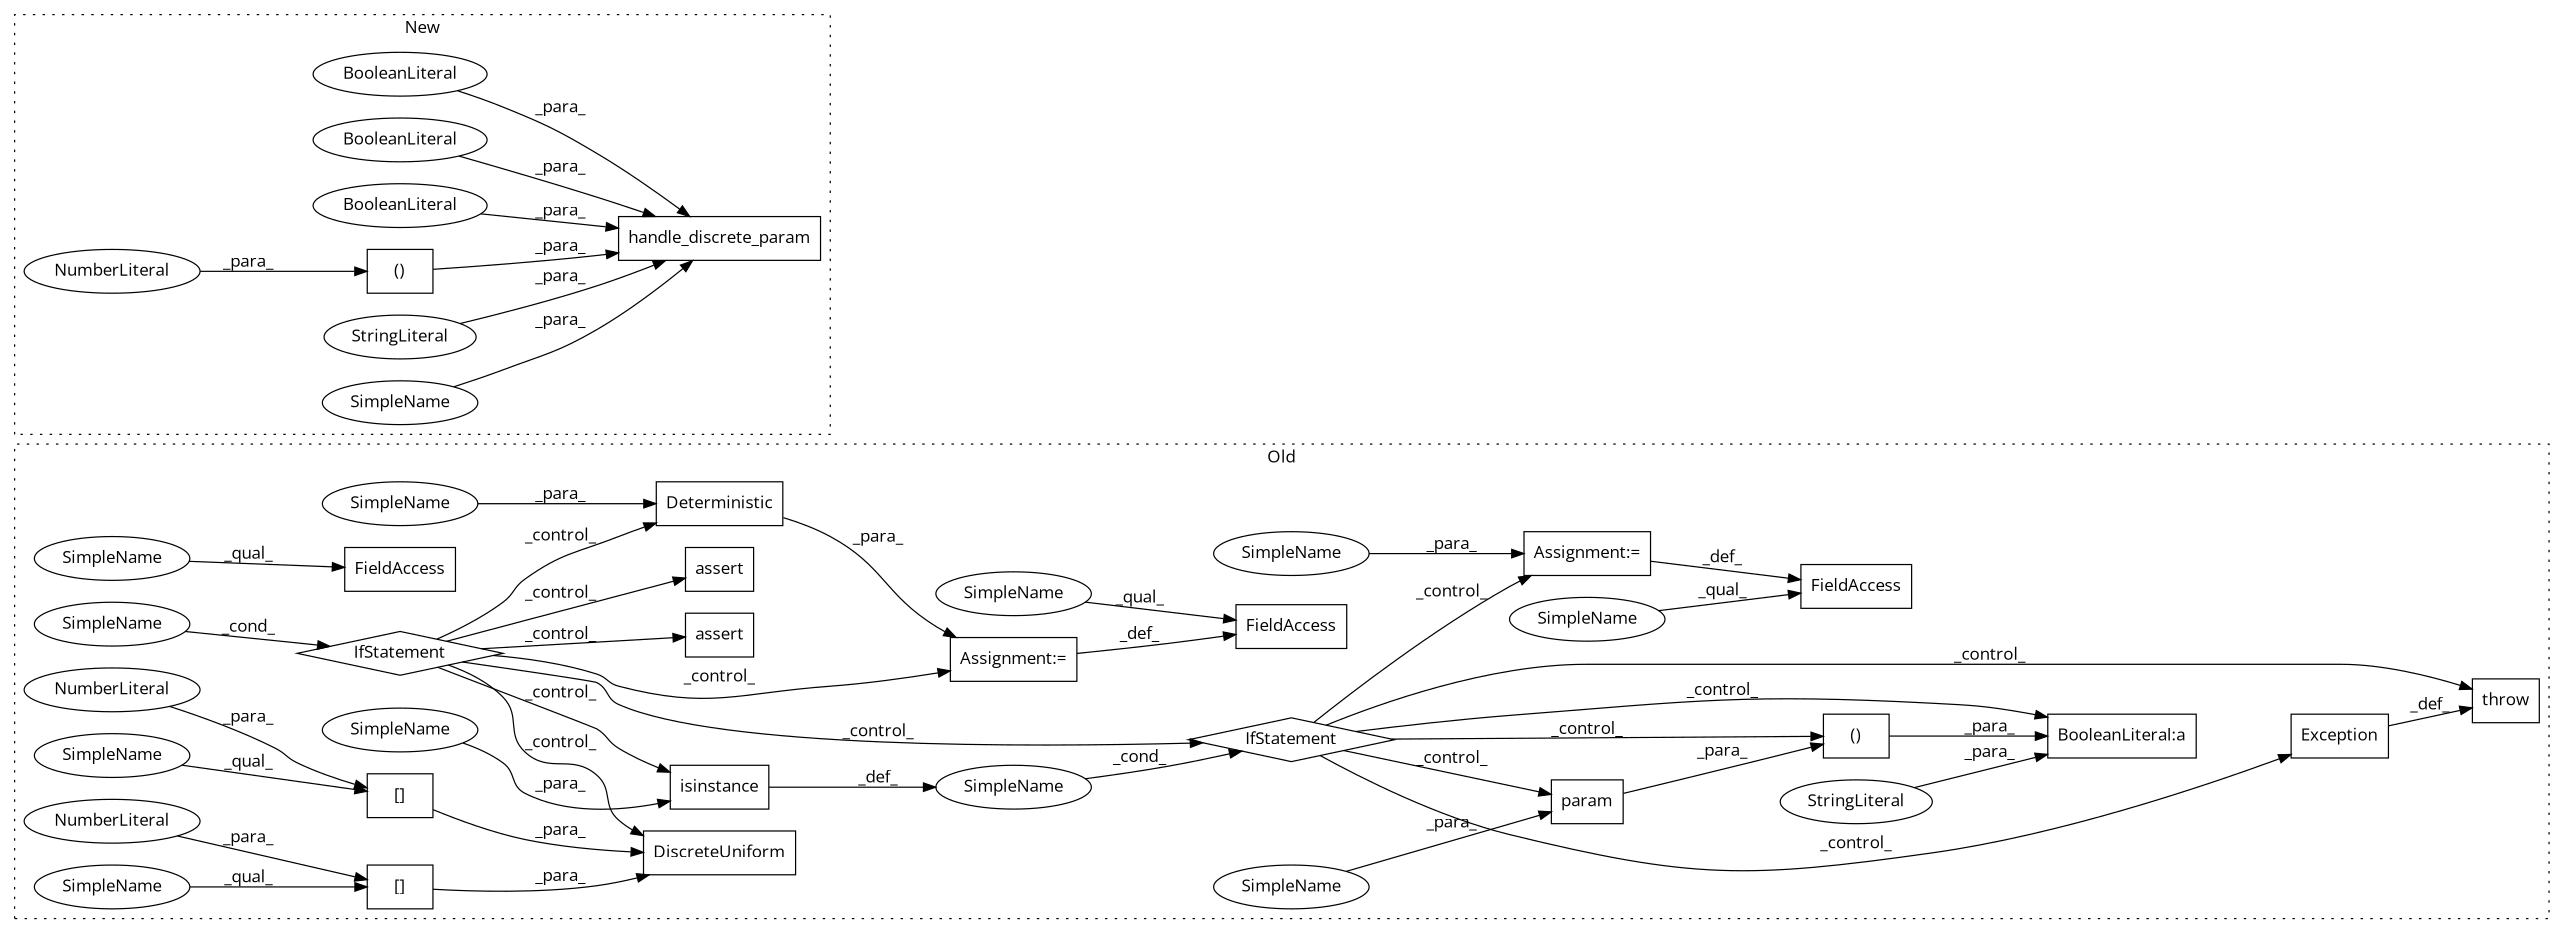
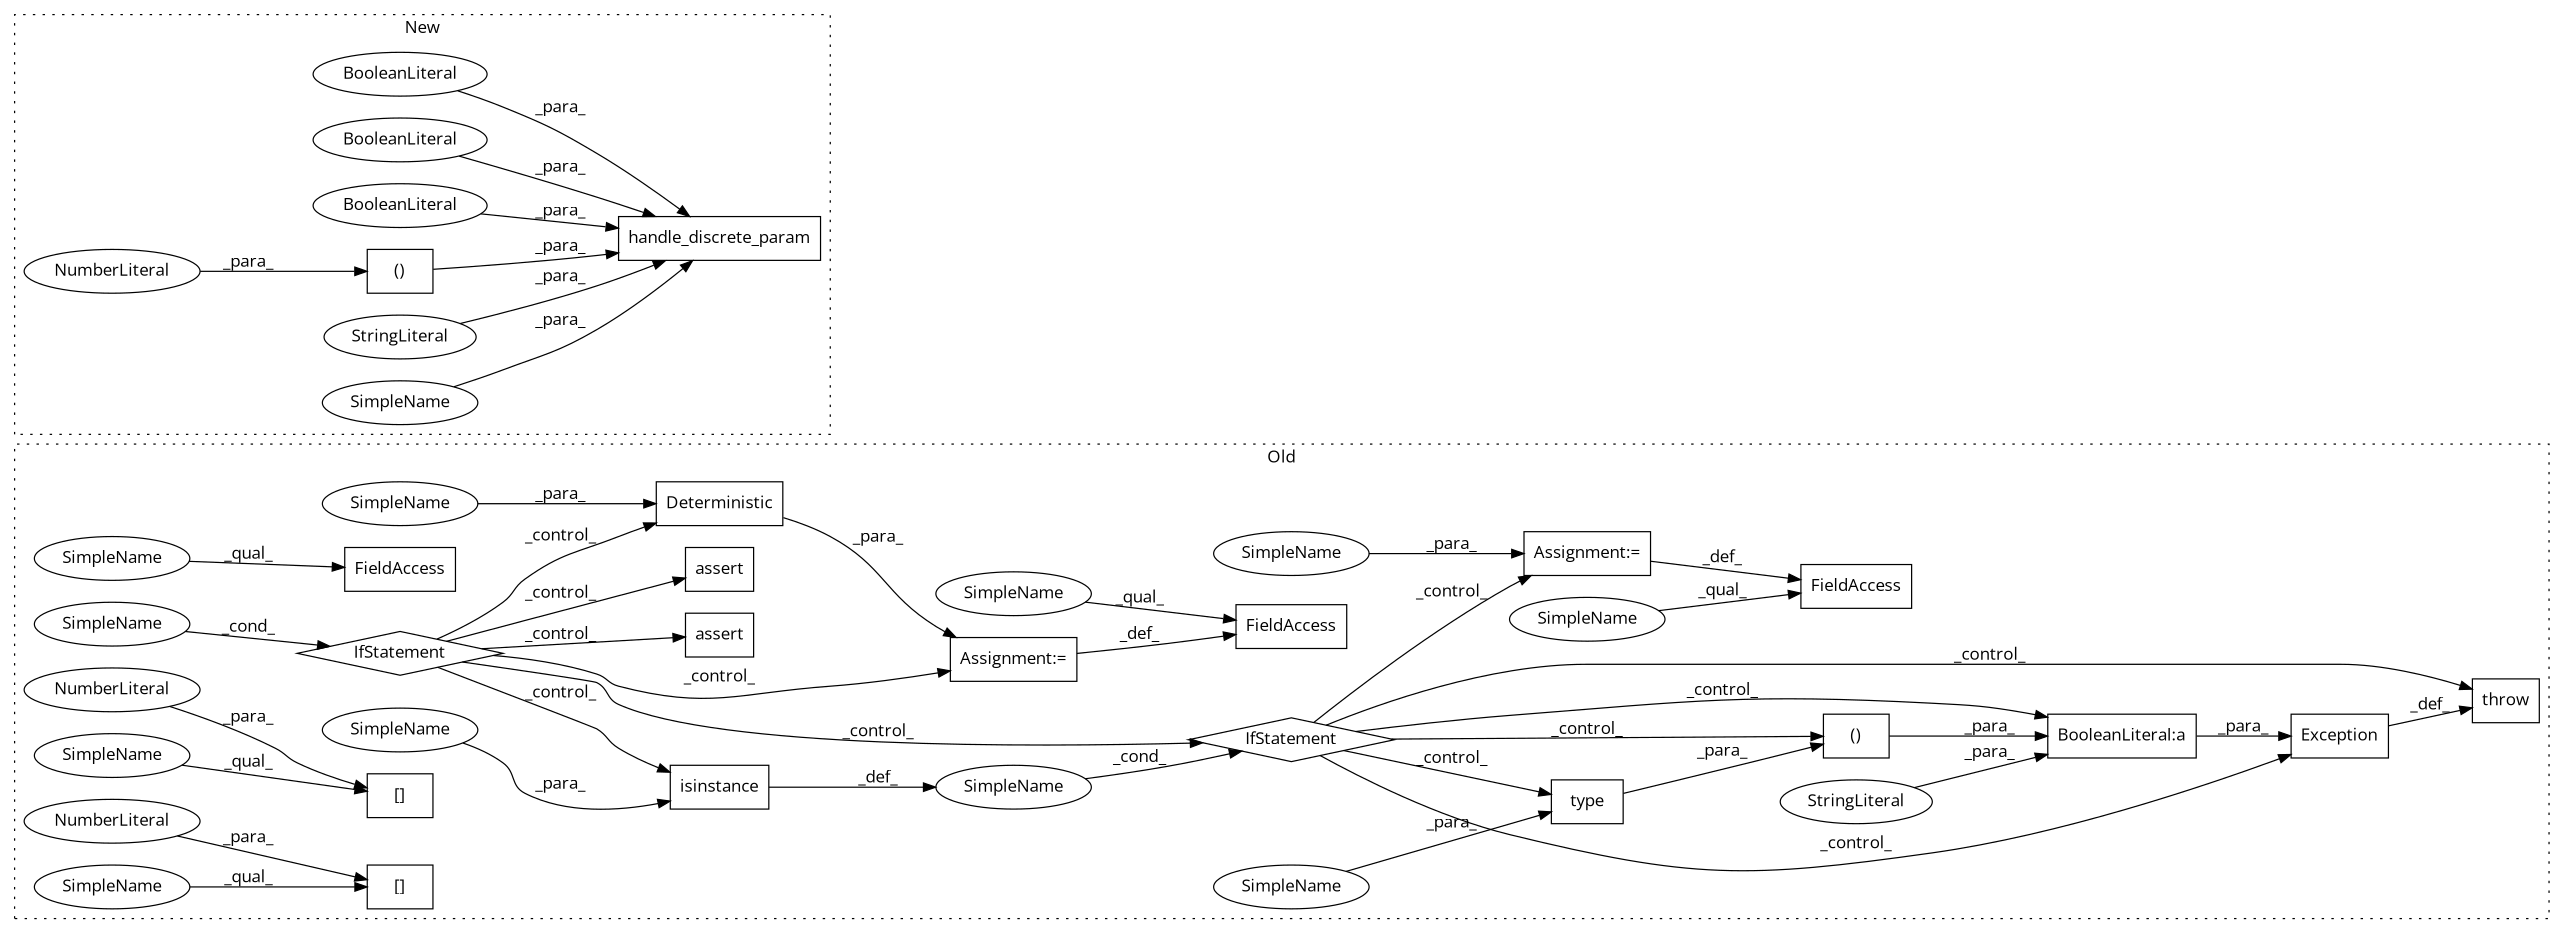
  digraph {
    fontname="Open Sans"
    rankdir=LR
    node [a=42 fontname="Open Sans" l=5 shape=ellipse]
    edge [fontname="Open Sans"]
-   n1 [a=32 l="16,1" label=DiscreteUniform s="1105,1138" shape=box]
    n2 [label=SimpleName l=""]
    n3 [a=32 l="11,1" label=isinstance s="1161,1197" shape=box]
    n4 [a=106 l=35 label="()" s=1354 shape=box]
-   n5 [a=32 l="5,1" label=param s="1378,1388" shape=box]
+   n5 [a=32 l="5,1" label=type s="1378,1388" shape=box]
    n6 [a=32 l="10,2" label=assert s="720,856" shape=box]
    n7 [a=25 l="4,2" label=IfStatement s="1157,1198" shape=diamond]
    n8 [a=32 l="10,2" label=assert s="961,1084" shape=box]
    n9 [a=25 l="4,2" label=IfStatement s="668,703" shape=diamond]
    n10 [a=27 l=10 label="BooleanLiteral:a" s=1344 shape=box]
    n11 [label=SimpleName l=""]
    n12 [a=45 l=82 label=StringLiteral s=1262]
    n13 [a=32 l="10,2" label=Exception s="1252,1389" shape=box]
    n14 [a=53 l=6 label=throw s=1246 shape=box]
    n15 [a=7 l=1 label="Assignment:=" s=1218 shape=box]
    n16 [a=22 l=10 label=FieldAccess s=1208 shape=box]
    n17 [a=32 l="14,1" label=Deterministic s="877,896" shape=box]
    n18 [a=2 l="6,1" label="[]" s="1121,1128" shape=box]
    n19 [a=34 l=1 label=NumberLiteral s=1127]
    n20 [a=2 l="6,1" label="[]" s="1130,1137" shape=box]
    n21 [a=34 l=1 label=NumberLiteral s=1136]
    n22 [a=22 l=16 label=FieldAccess s=1788 shape=box]
    n23 [a=22 l=10 label=FieldAccess s=866 shape=box]
    n24 [a=7 l=1 label="Assignment:=" s=876 shape=box]
    n25 [l=4 label=SimpleName s=866]
    n26 [l=4 label=SimpleName s=1788]
    n27 [l=4 label=SimpleName s=1208]
    n28 [label=SimpleName s=1383]
    n29 [label=SimpleName s=1130]
    n30 [label=SimpleName s=891]
    n31 [label=SimpleName s=1172]
    n32 [label=SimpleName s=1219]
    n33 [label=SimpleName s=1121]
    n34 [a=106 l=20 label="()" s=731 shape=box]
    n35 [a=32 l="22,1" label=handle_discrete_param s="690,768" shape=box]
    n36 [a=9 l=4 label=BooleanLiteral s=758]
    n37 [a=9 l=4 label=BooleanLiteral s=753]
    n38 [a=9 label=BooleanLiteral s=763]
    n39 [a=34 l=3 label=NumberLiteral s=748]
    n40 [a=45 l=7 label=StringLiteral s=718]
    n41 [label=SimpleName s=712]
    subgraph cluster_1 {
      label=Old
      style=dotted
-     n1
      n2
      n3
      n4
      n5
      n6
      n7
      n8
      n9
      n10
      n11
      n12
      n13
      n14
      n15
      n16
      n17
      n18
      n19
      n20
      n21
      n22
      n23
      n24
      n25
      n26
      n27
      n28
      n29
      n30
      n31
      n32
      n33
    }
    subgraph cluster_2 {
      label=New
      style=dotted
      n34
      n35
      n36
      n37
      n38
      n39
      n40
      n41
    }
    n2 -> n9 [label=_cond_]
    n3 -> n11 [label=_def_]
    n4 -> n10 [label=_para_]
    n5 -> n4 [label=_para_]
    n7 -> n4 [label=_control_]
    n7 -> n5 [label=_control_]
    n7 -> n10 [label=_control_]
    n7 -> n13 [label=_control_]
    n7 -> n14 [label=_control_]
    n7 -> n15 [label=_control_]
-   n9 -> n1 [label=_control_]
    n9 -> n3 [label=_control_]
    n9 -> n6 [label=_control_]
    n9 -> n7 [label=_control_]
    n9 -> n8 [label=_control_]
    n9 -> n17 [label=_control_]
    n9 -> n24 [label=_control_]
+   n10 -> n13 [label=_para_]
    n11 -> n7 [label=_cond_]
    n12 -> n10 [label=_para_]
    n13 -> n14 [label=_def_]
    n15 -> n16 [label=_def_]
    n17 -> n24 [label=_para_]
-   n18 -> n1 [label=_para_]
    n19 -> n18 [label=_para_]
-   n20 -> n1 [label=_para_]
    n21 -> n20 [label=_para_]
    n24 -> n23 [label=_def_]
    n25 -> n23 [label=_qual_]
    n26 -> n22 [label=_qual_]
    n27 -> n16 [label=_qual_]
    n28 -> n5 [label=_para_]
    n29 -> n20 [label=_qual_]
    n30 -> n17 [label=_para_]
    n31 -> n3 [label=_para_]
    n32 -> n15 [label=_para_]
    n33 -> n18 [label=_qual_]
    n34 -> n35 [label=_para_]
    n36 -> n35 [label=_para_]
    n37 -> n35 [label=_para_]
    n38 -> n35 [label=_para_]
    n39 -> n34 [label=_para_]
    n40 -> n35 [label=_para_]
    n41 -> n35 [label=_para_]
  }
